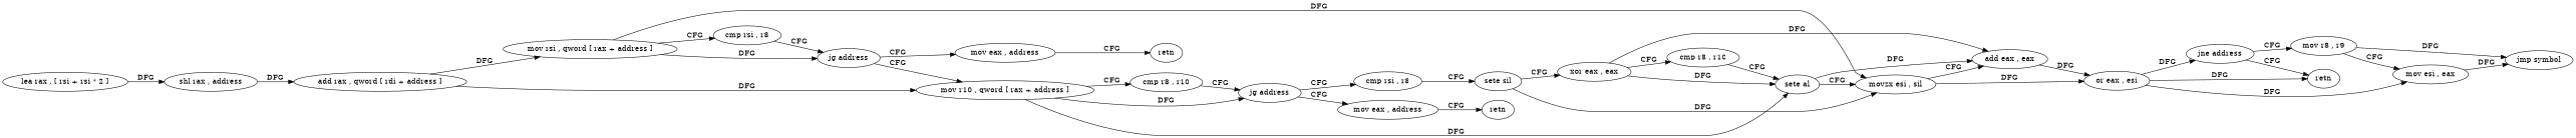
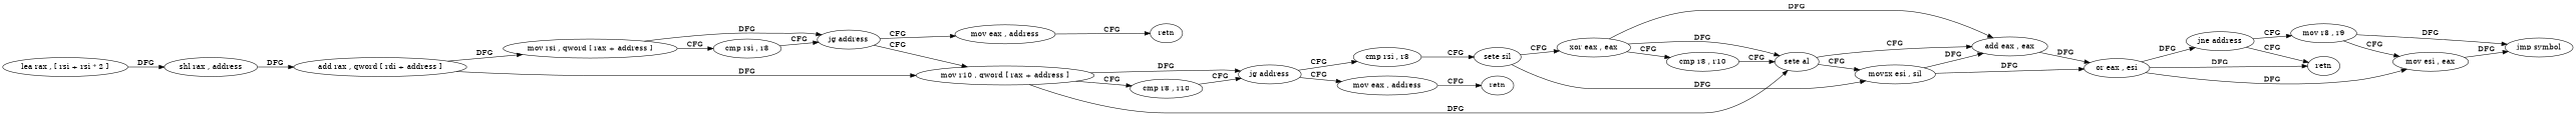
  digraph {
    rankdir=LR
    n1 [label="lea rax , [ rsi + rsi * 2 ]"]
    n2 [label="shl rax , address"]
    n3 [label="add rax , qword [ rdi + address ]"]
    n4 [label="mov rsi , qword [ rax + address ]"]
    n5 [label="mov r10 , qword [ rax + address ]"]
    n6 [label="cmp rsi , r8"]
    n7 [label="jg address"]
    n8 [label="movzx esi , sil"]
    n9 [label="cmp r8 , r10"]
    n10 [label="jg address"]
    n11 [label="sete al"]
    n12 [label="mov eax , address"]
    n13 [label="sete sil"]
    n14 [label="xor eax , eax"]
    n15 [label="add eax , eax"]
    n16 [label="or eax , esi"]
    n17 [label=retn]
    n18 [label="mov eax , address"]
    n19 [label="cmp rsi , r8"]
    n20 [label=retn]
    n21 [label="cmp r8 , r10"]
    n22 [label="jne address"]
    n23 [label=retn]
    n24 [label="mov esi , eax"]
    n25 [label="mov r8 , r9"]
    n26 [label="jmp symbol"]
    n1 -> n2 [label=DFG]
    n2 -> n3 [label=DFG]
    n3 -> n4 [label=DFG]
    n3 -> n5 [label=DFG]
    n4 -> n6 [label=CFG]
    n4 -> n7 [label=DFG]
-   n4 -> n8 [label=DFG]
    n5 -> n9 [label=CFG]
    n5 -> n10 [label=DFG]
    n5 -> n11 [label=DFG]
    n6 -> n7 [label=CFG]
    n7 -> n5 [label=CFG]
    n7 -> n12 [label=CFG]
-   n8 -> n15 [label=CFG]
+   n8 -> n15 [label=DFG]
    n8 -> n16 [label=DFG]
    n9 -> n10 [label=CFG]
    n10 -> n18 [label=CFG]
    n10 -> n19 [label=CFG]
    n11 -> n8 [label=CFG]
-   n11 -> n15 [label=DFG]
+   n11 -> n15 [label=CFG]
    n12 -> n17 [label=CFG]
    n13 -> n8 [label=DFG]
    n13 -> n14 [label=CFG]
    n14 -> n11 [label=DFG]
    n14 -> n15 [label=DFG]
    n14 -> n21 [label=CFG]
    n15 -> n16 [label=DFG]
    n16 -> n22 [label=DFG]
    n16 -> n23 [label=DFG]
    n16 -> n24 [label=DFG]
    n18 -> n20 [label=CFG]
    n19 -> n13 [label=CFG]
    n21 -> n11 [label=CFG]
    n22 -> n23 [label=CFG]
    n22 -> n25 [label=CFG]
    n24 -> n26 [label=DFG]
    n25 -> n24 [label=CFG]
    n25 -> n26 [label=DFG]
  }
